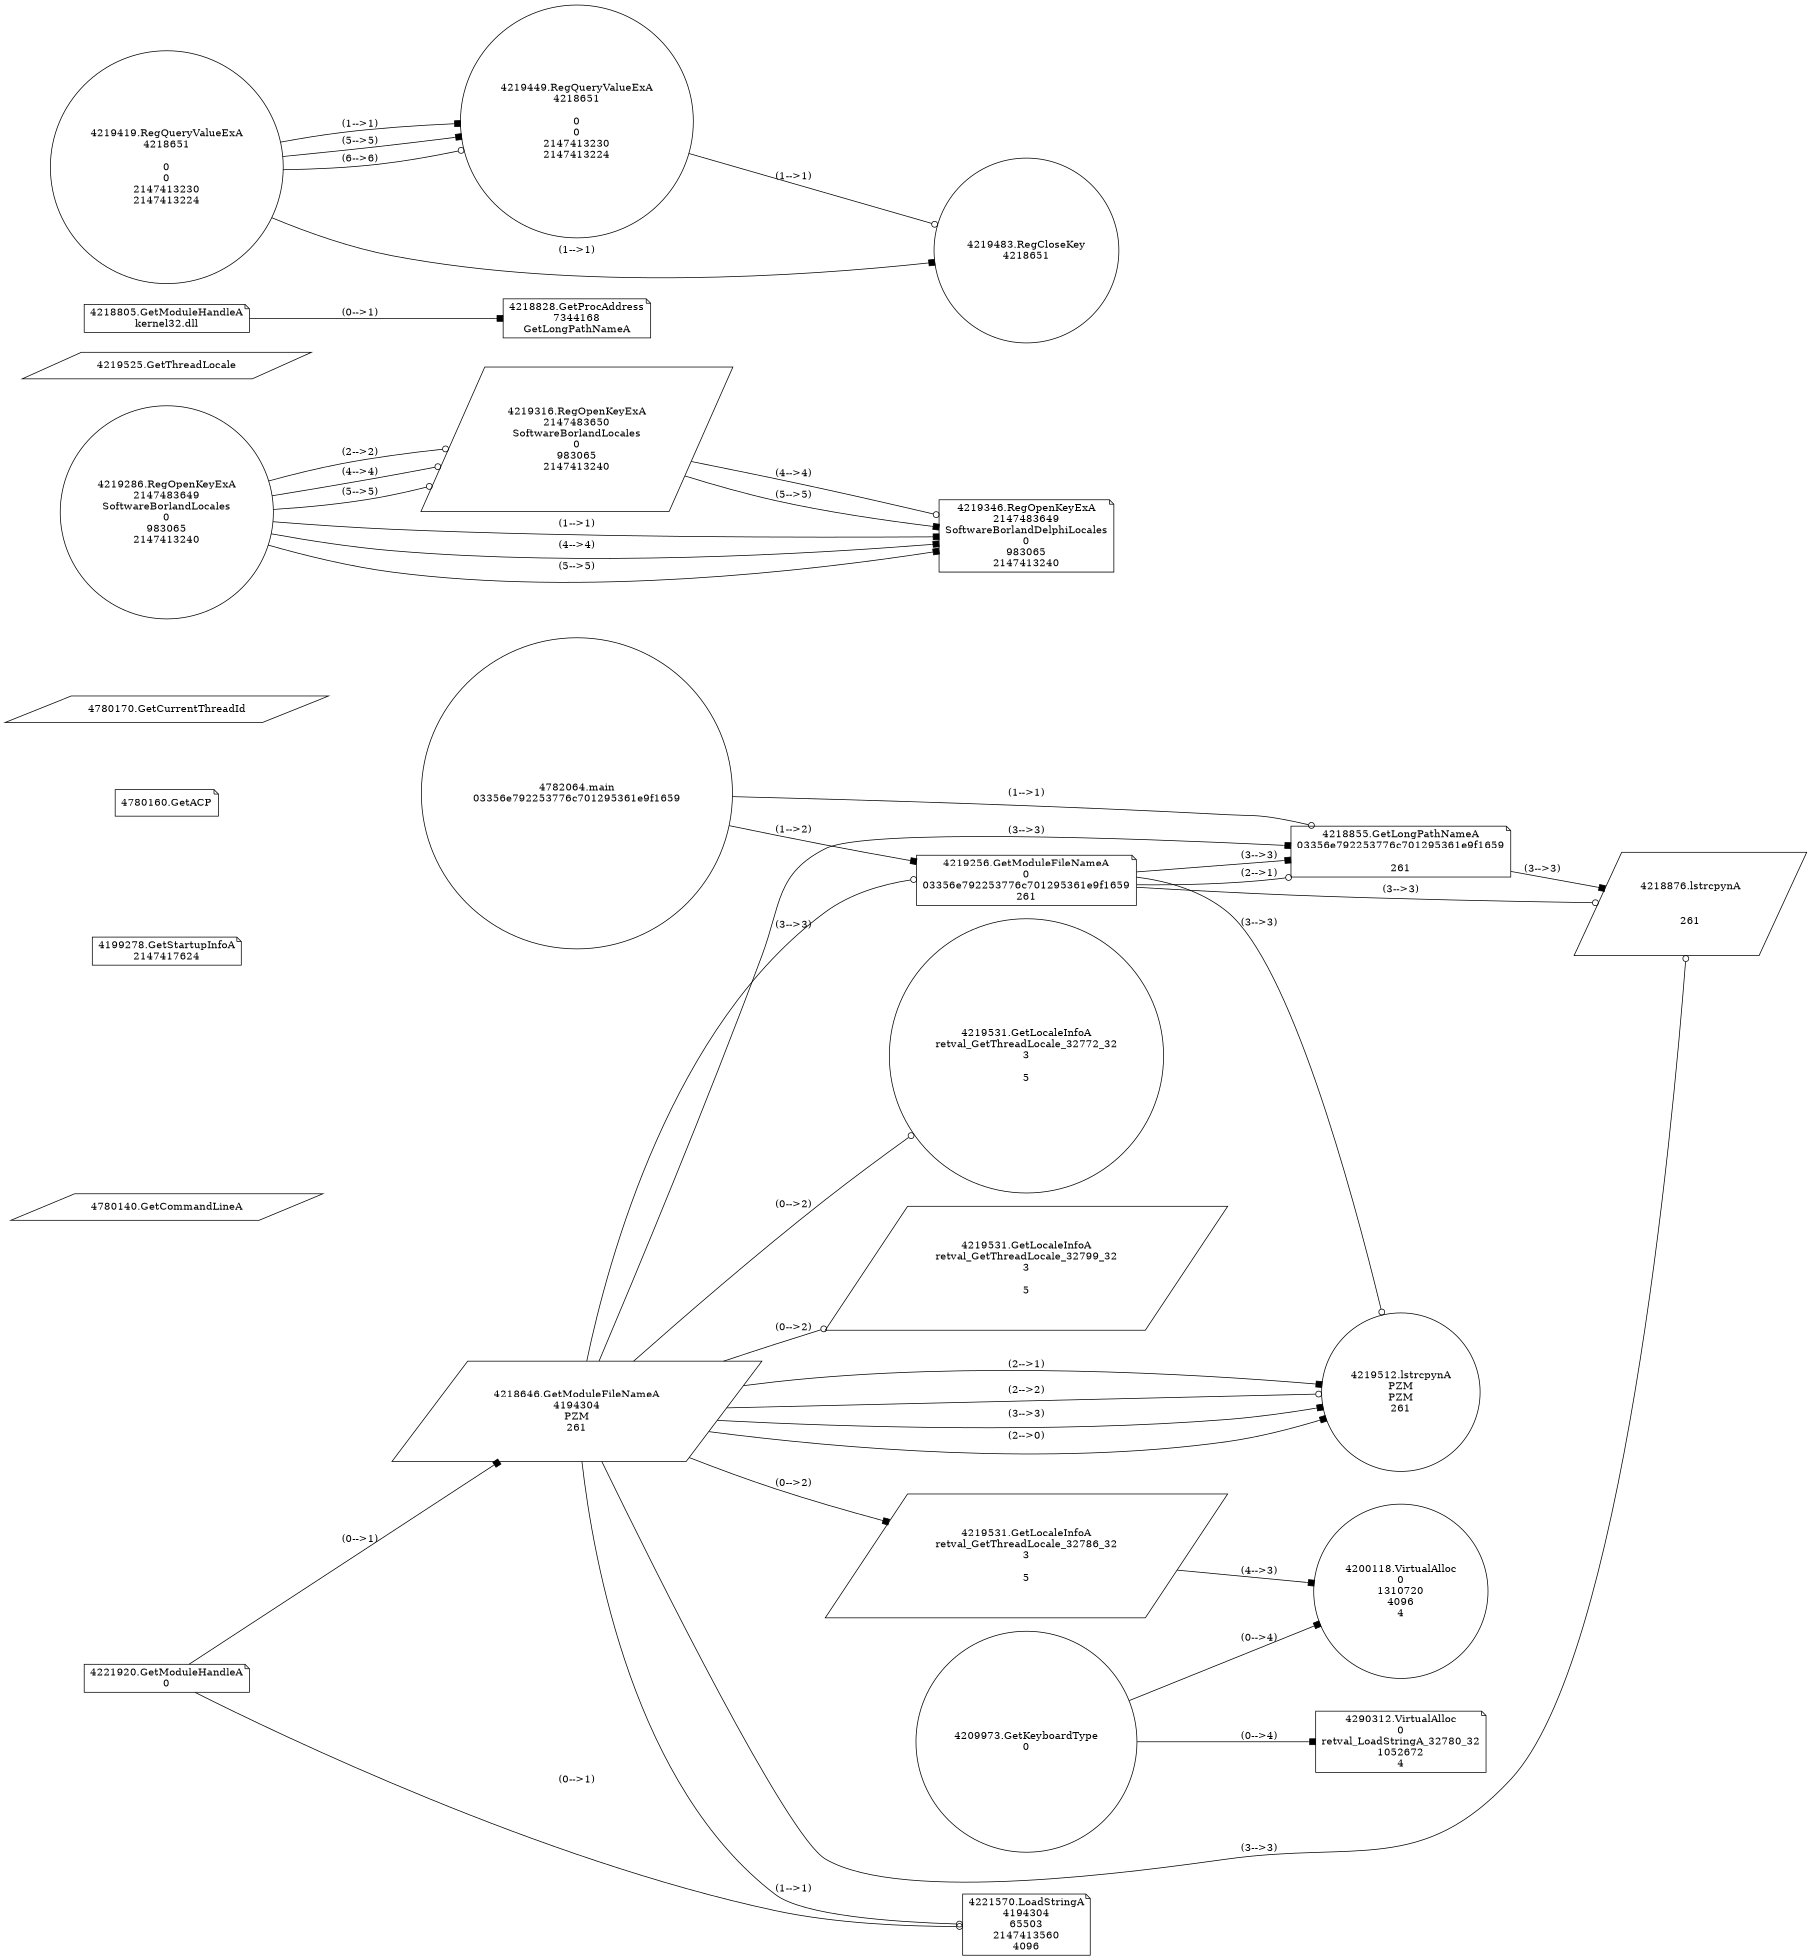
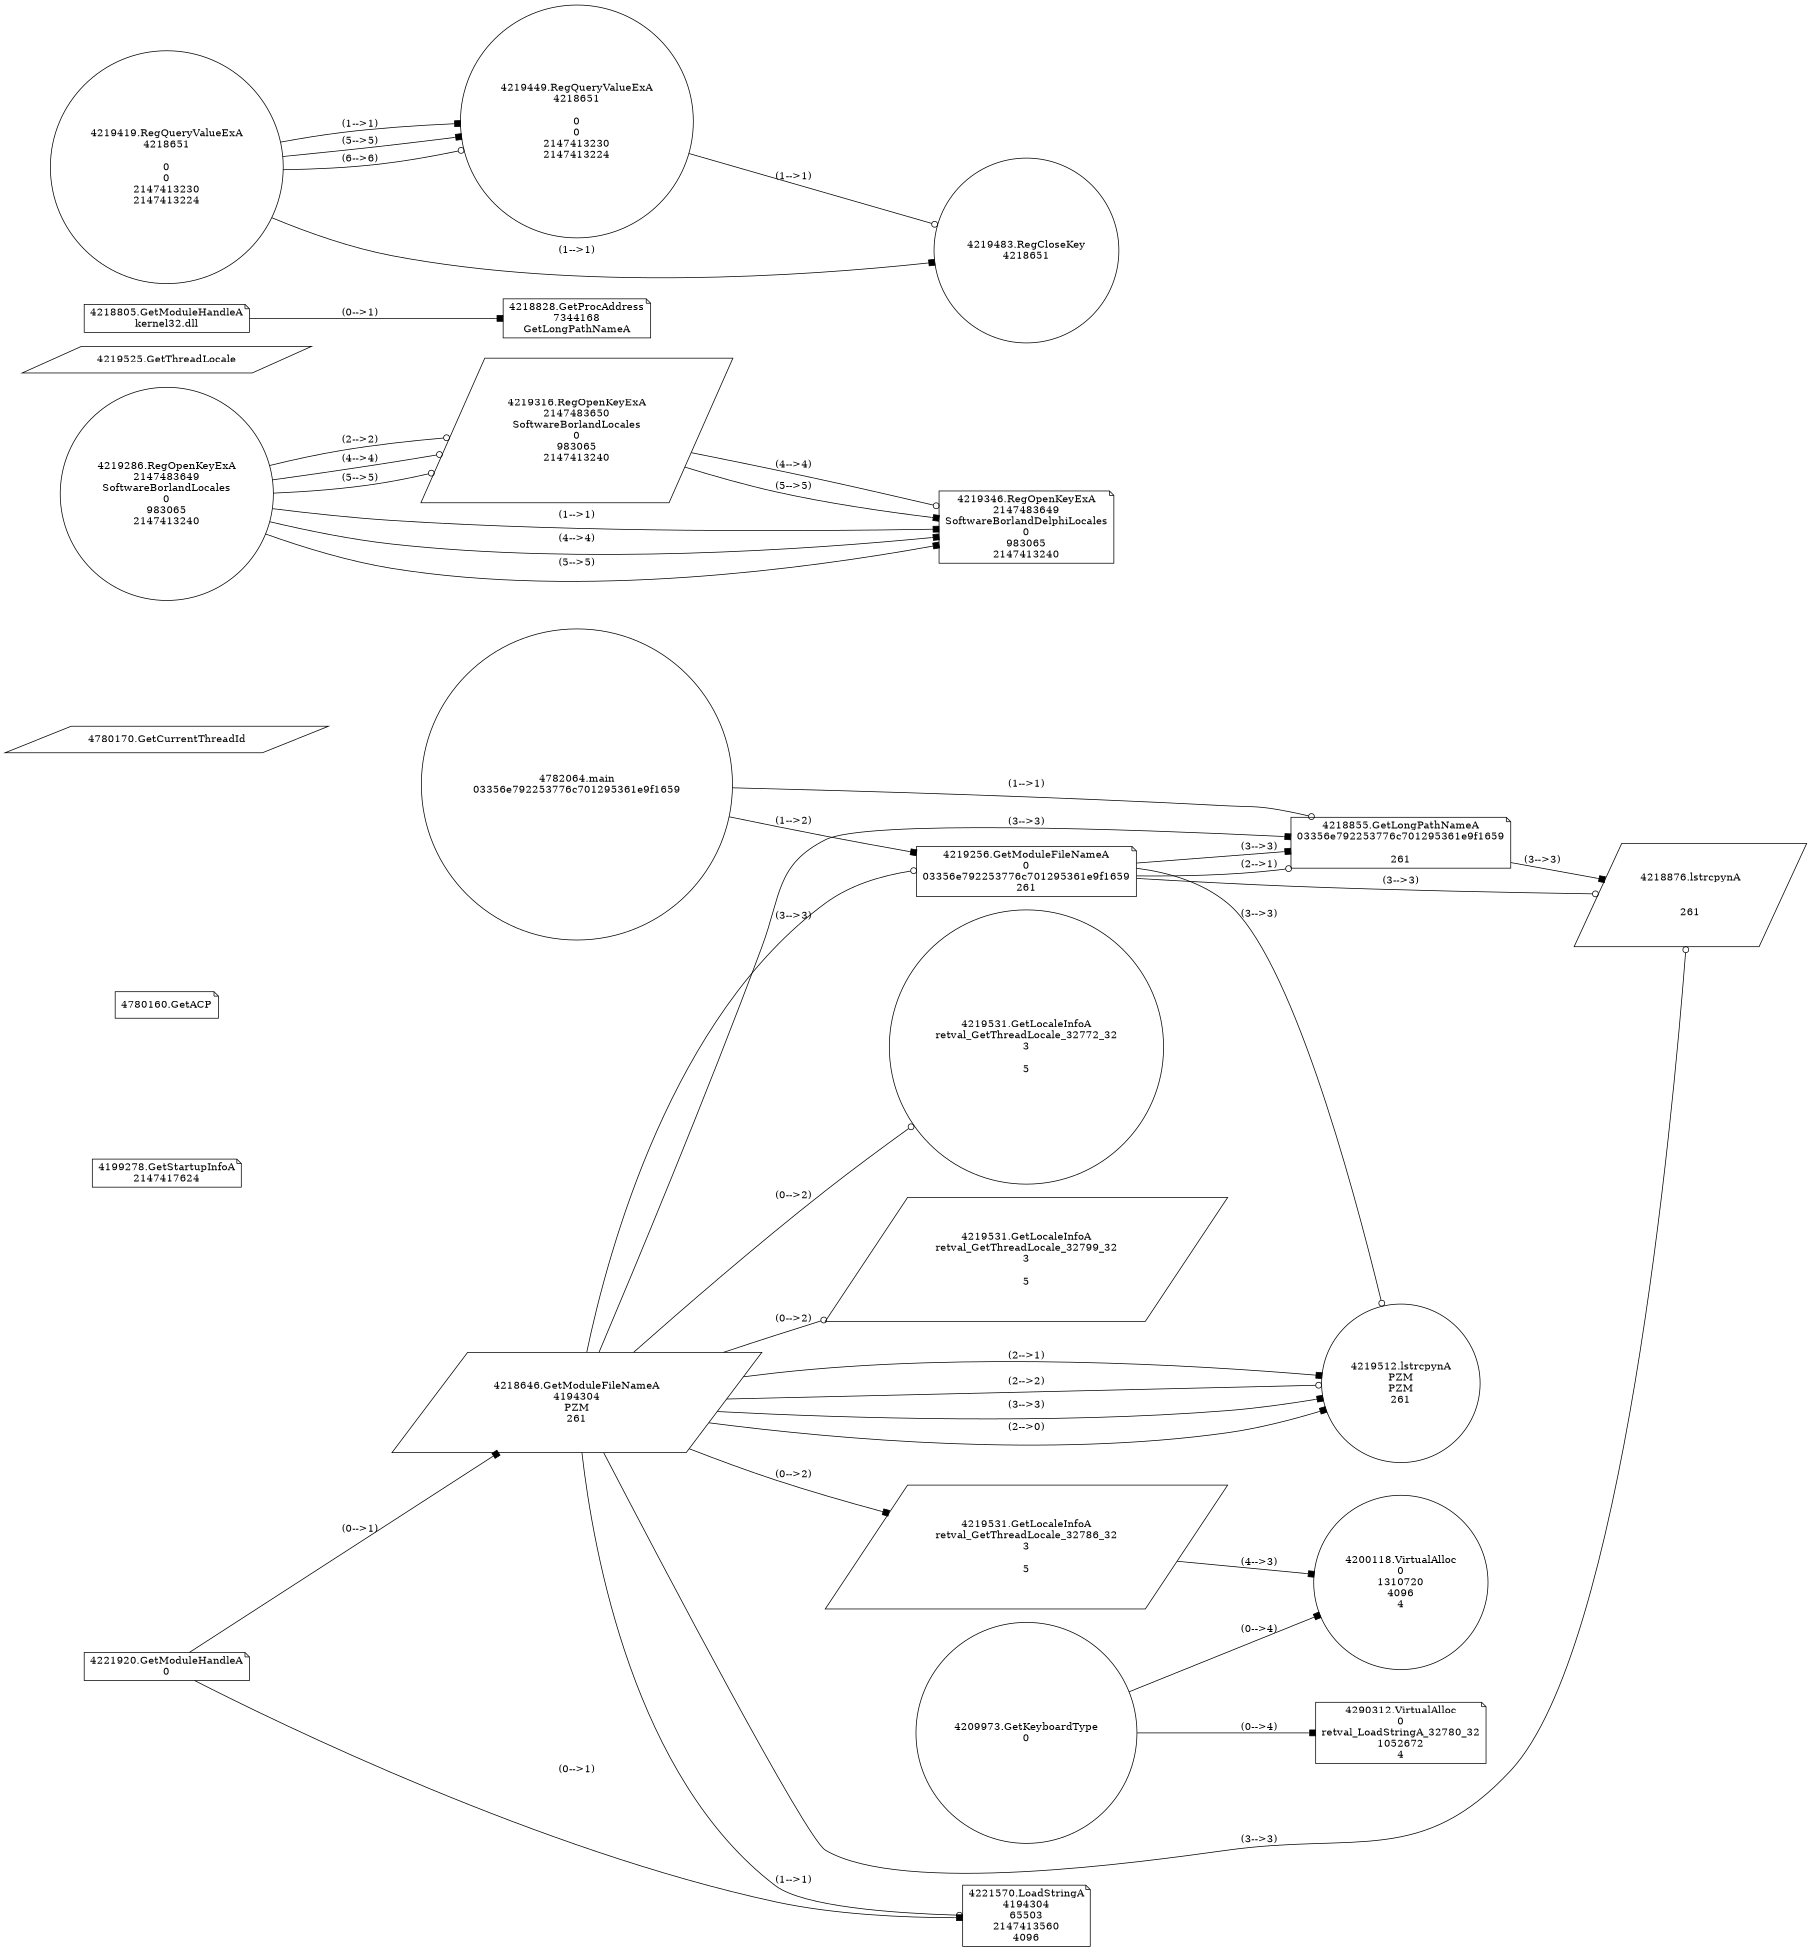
  digraph {
    rankdir=LR
    node [shape=note]
    edge [arrowhead=box]
    n1 [label="4782064.main\n03356e792253776c701295361e9f1659" shape=circle]
    n2 [label="4219256.GetModuleFileNameA\n0\n03356e792253776c701295361e9f1659\n261"]
    n3 [label="4218855.GetLongPathNameA\n03356e792253776c701295361e9f1659\n\n261"]
    n4 [label="4219512.lstrcpynA\nPZM\nPZM\n261" shape=circle]
    n5 [label="4218876.lstrcpynA\n\n\n261" shape=parallelogram]
    n6 [label="4221920.GetModuleHandleA\n0"]
    n7 [label="4218646.GetModuleFileNameA\n4194304\nPZM\n261" shape=parallelogram]
    n8 [label="4221570.LoadStringA\n4194304\n65503\n2147413560\n4096"]
    n9 [label="4219531.GetLocaleInfoA\nretval_GetThreadLocale_32772_32\n3\n\n5" shape=circle]
    n10 [label="4219531.GetLocaleInfoA\nretval_GetThreadLocale_32799_32\n3\n\n5" shape=parallelogram]
    n11 [label="4219531.GetLocaleInfoA\nretval_GetThreadLocale_32786_32\n3\n\n5" shape=parallelogram]
    n12 [label="4209973.GetKeyboardType\n0" shape=circle]
    n13 [label="4290312.VirtualAlloc\n0\nretval_LoadStringA_32780_32\n1052672\n4"]
    n14 [label="4200118.VirtualAlloc\n0\n1310720\n4096\n4" shape=circle]
-   n15 [label="4780140.GetCommandLineA\n" shape=parallelogram]
    n16 [label="4199278.GetStartupInfoA\n2147417624"]
    n17 [label="4780160.GetACP\n"]
    n18 [label="4780170.GetCurrentThreadId\n" shape=parallelogram]
    n19 [label="4219286.RegOpenKeyExA\n2147483649\nSoftware\Borland\Locales\n0\n983065\n2147413240" shape=circle]
    n20 [label="4219316.RegOpenKeyExA\n2147483650\nSoftware\Borland\Locales\n0\n983065\n2147413240" shape=parallelogram]
    n21 [label="4219346.RegOpenKeyExA\n2147483649\nSoftware\Borland\Delphi\Locales\n0\n983065\n2147413240"]
    n22 [label="4219525.GetThreadLocale\n" shape=parallelogram]
    n23 [label="4218805.GetModuleHandleA\nkernel32.dll"]
    n24 [label="4218828.GetProcAddress\n7344168\nGetLongPathNameA"]
    n25 [label="4219419.RegQueryValueExA\n4218651\n\n0\n0\n2147413230\n2147413224" shape=circle]
    n26 [label="4219449.RegQueryValueExA\n4218651\n\n0\n0\n2147413230\n2147413224" shape=circle]
    n27 [label="4219483.RegCloseKey\n4218651" shape=circle]
    n1 -> n2 [label="(1-->2)"]
    n1 -> n3 [arrowhead=odot label="(1-->1)"]
    n2 -> n3 [arrowhead=odot label="(2-->1)"]
    n2 -> n3 [label="(3-->3)"]
    n2 -> n4 [arrowhead=odot label="(3-->3)"]
    n2 -> n5 [arrowhead=odot label="(3-->3)"]
    n3 -> n5 [label="(3-->3)"]
    n6 -> n7 [label="(0-->1)"]
-   n6 -> n8 [arrowhead=odot label="(0-->1)"]
+   n6 -> n8 [label="(0-->1)"]
    n7 -> n2 [arrowhead=odot label="(3-->3)"]
    n7 -> n3 [label="(3-->3)"]
    n7 -> n4 [label="(2-->1)"]
    n7 -> n4 [arrowhead=odot label="(2-->2)"]
    n7 -> n4 [label="(3-->3)"]
    n7 -> n4 [label="(2-->0)"]
    n7 -> n5 [arrowhead=odot label="(3-->3)"]
    n7 -> n8 [arrowhead=odot label="(1-->1)"]
    n7 -> n9 [arrowhead=odot label="(0-->2)"]
    n7 -> n10 [arrowhead=odot label="(0-->2)"]
    n7 -> n11 [label="(0-->2)"]
    n11 -> n14 [label="(4-->3)"]
    n12 -> n13 [label="(0-->4)"]
    n12 -> n14 [label="(0-->4)"]
    n19 -> n20 [arrowhead=odot label="(2-->2)"]
    n19 -> n20 [arrowhead=odot label="(4-->4)"]
    n19 -> n20 [arrowhead=odot label="(5-->5)"]
    n19 -> n21 [label="(1-->1)"]
    n19 -> n21 [label="(4-->4)"]
    n19 -> n21 [label="(5-->5)"]
    n20 -> n21 [arrowhead=odot label="(4-->4)"]
    n20 -> n21 [label="(5-->5)"]
    n23 -> n24 [label="(0-->1)"]
    n25 -> n26 [label="(1-->1)"]
    n25 -> n26 [label="(5-->5)"]
    n25 -> n26 [arrowhead=odot label="(6-->6)"]
    n25 -> n27 [label="(1-->1)"]
    n26 -> n27 [arrowhead=odot label="(1-->1)"]
  }
